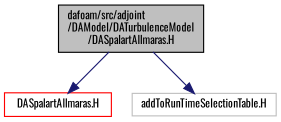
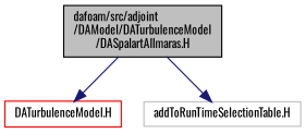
  digraph {
    fontname=Oswald
    node [fontname=Oswald fontsize=10 shape=record]
    edge [color=midnightblue fontname=Oswald fontsize=10 labelfontname=Helvetica labelfontsize=10 style=solid]
    n1 [color=black fillcolor=grey75 fontcolor=black height=0.2 label="dafoam/src/adjoint\l/DAModel/DATurbulenceModel\l/DASpalartAllmaras.H" style=filled width=0.4]
-   n2 [color=red height=0.2 label="DASpalartAllmaras.H" width=0.4]
+   n2 [color=red height=0.2 label="DATurbulenceModel.H" width=0.4]
    n3 [color=grey75 height=0.2 label="addToRunTimeSelectionTable.H" width=0.4]
    n1 -> n2
    n1 -> n3
  }
